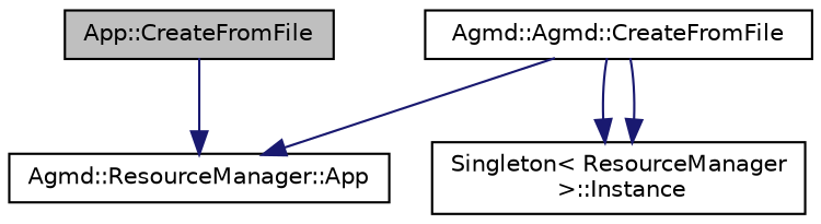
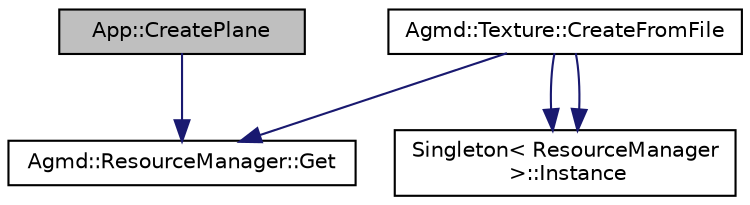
  digraph {
    rankdir=TB
    node [color=black fillcolor=white fontname=Helvetica fontsize=10 shape=record style=filled]
    edge [color=midnightblue fontname=Helvetica fontsize=10 labelfontname=Helvetica labelfontsize=10 style=solid]
-   n1 [fillcolor=grey75 fontcolor=black height=0.2 label="App::CreateFromFile" width=0.4]
-   n2 [height=0.2 label="Agmd::ResourceManager::App" width=0.4]
-   n3 [height=0.2 label="Agmd::Agmd::CreateFromFile" width=0.4]
+   n1 [fillcolor=grey75 fontcolor=black height=0.2 label="App::CreatePlane" width=0.4]
+   n2 [height=0.2 label="Agmd::ResourceManager::Get" width=0.4]
+   n3 [height=0.2 label="Agmd::Texture::CreateFromFile" width=0.4]
    n4 [height=0.2 label="Singleton\< ResourceManager\l \>::Instance" width=0.4]
    n1 -> n2
    n3 -> n2
    n3 -> n4
    n3 -> n4
  }
